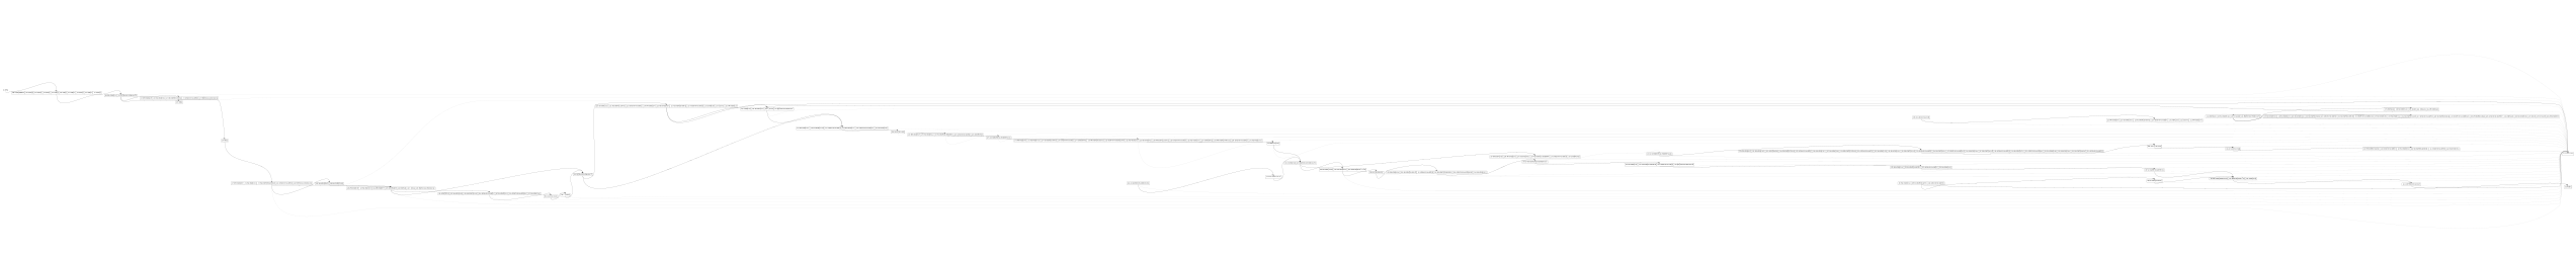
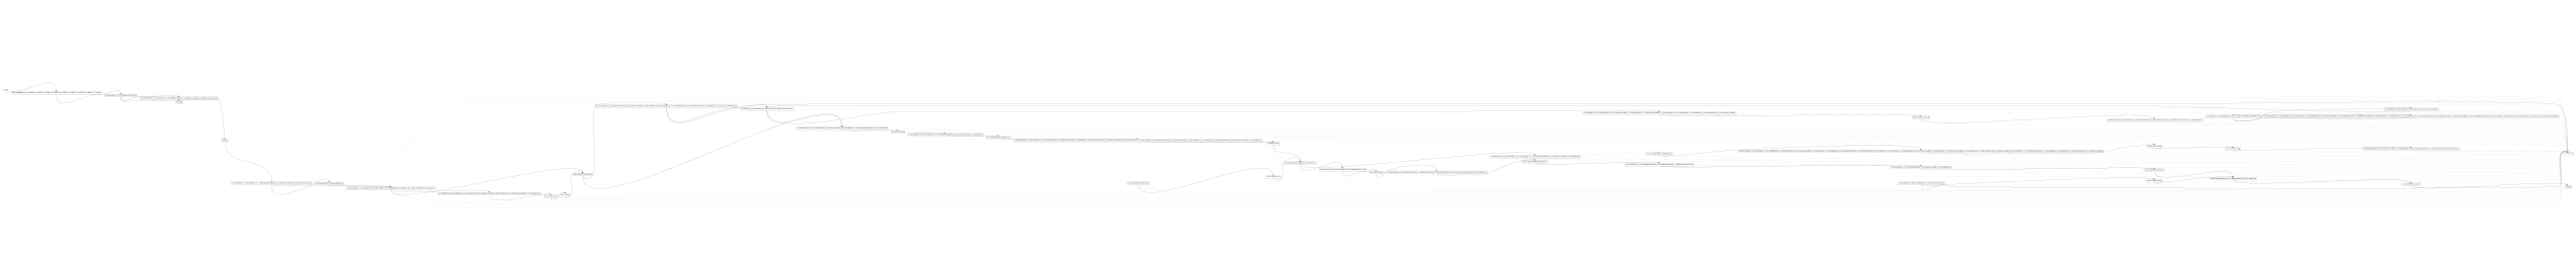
  digraph {
    fontname="Comic Neue"
    rankdir=LR
    node [fontname="Comic Neue" shape=record]
    edge [fontname="Comic Neue" headport=n tailport=s]
    n1 [label=BB_entry86 shape=none]
    n2 [label="{2158: constant[undefined,v1]|2159: vardecl['m']|2160: vardecl['e']|2161: vardecl['f']|2162: vardecl['f']|2163: vardecl['l']|2164: vardecl['k']|2165: vardecl['h']|2166: vardecl['s']|2167: vardecl['p']}"]
    n3 [label="{2168: read-variable['d',v2,-]|2169: if[v2](true-block:760,false-block:759)}"]
    n4 [label="{2171: write-variable[v2,'d']*|2172: read-variable['d',v4,-]|2173: read-property[v4,'params',v3]|2174: \<variable-non-null-undef\>['d']|2175: if[v3](true-block:762,false-block:761)}"]
    n5 [label="{2170: new[v2]}"]
    n6 [label="{2364: exceptional-return}"]
    n7 [label="{2176: new[v3]}"]
    n8 [label="{2177: write-variable[v3,'m']*|2178: read-variable['d',v5,-]|2179: read-property[v5,'includeFields',v4]|2180: \<variable-non-null-undef\>['d']|2181: if[v4](true-block:764,false-block:763)}"]
    n9 [label="{2184: write-variable[v4,'e']*|2185: read-variable['c',v5,-]|2186: write-variable[v5,'f']*|2187: constant[\"object\",v7]|2188: typeof['c',v8]|2189: ==[v7,v8,v6]|2190: if[v6](true-block:765,false-block:768)}"]
    n10 [label="{2182: read-variable['this',v5,-]|2183: read-property[v5,'Bb',v4]}"]
    n11 [label="{2200: if[v6](true-block:769,false-block:777)}"]
    n12 [label="{2191: constant[\"form\",v9]|2192: read-variable['a',v13,-]|2193: read-property[v13,'a',v12]|2194: \<variable-non-null-undef\>['a']|2195: read-property[v12,'v',-]|2196: \<property-non-null-undef\>[v13,'a']|2197: read-variable['c',v14,-]}"]
    n13 [label="{2201: read-variable['c',v11,-]|2202: read-property[v11,'action',v10]|2203: \<variable-non-null-undef\>['c']|2204: write-variable[v10,'f']*|2205: read-variable['e',v15,-]|2206: read-property[v15,'length',v13]|2207: \<variable-non-null-undef\>['e']|2208: constant[1.0,v14]|2209: -[v13,v14,v12]|2210: write-variable[v12,'l']*}"]
    n14 [label="{2262: read-variable['a',v12,-]|2263: read-property[v12,'a',v11]|2264: \<variable-non-null-undef\>['a']|2265: read-property[v11,'c',-]|2266: \<property-non-null-undef\>[v12,'a']|2267: read-variable['g',v13,-]}"]
    n15 [label="{2198: call-a.a.v [v12,'v',v14,v10]}"]
    n16 [label="{2211: constant[0.0,v16]|2212: read-variable['l',v17,-]|2213: \<=[v16,v17,v9]|2214: if[v9](true-block:771,false-block:777)}"]
    n17 [label="{2268: call-a.a.c [v11,'c',v13,v9]}"]
    n18 [label="{2199: ===[v9,v10,v6]}"]
+   n19 [label="{2215: read-variable['a',v22,-]|2216: read-property[v22,'a',v21]|2217: \<variable-non-null-undef\>['a']|2218: read-property[v21,'Db',-]|2219: \<property-non-null-undef\>[v22,'a']|2220: read-variable['c',v23,-]|2221: read-variable['e',v25,-]|2222: read-variable['l',v26,-]|2223: read-property[v25,v26,v24]|2224: \<variable-non-null-undef\>['e']}"]
    n20 [label="{2269: write-variable[v9,'g']*|2270: read-variable['w',v16,-]|2271: read-property[v16,'createElement',-]|2272: \<variable-non-null-undef\>['w']|2273: constant[\"form\",v17]}"]
    n21 [label="{2225: call-a.a.Db [v21,'Db',v23,v24,v19]}"]
    n22 [label="{2226: write-variable[v19,'k']*|2227: read-variable['k',v30,-]|2228: read-property[v30,'length',v28]|2229: \<variable-non-null-undef\>['k']|2230: constant[1.0,v29]|2231: -[v28,v29,v27]|2232: write-variable[v27,'h']*}"]
    n23 [label="{2233: constant[0.0,v31]|2234: read-variable['h',v32,-]|2235: \<=[v31,v32,v18]|2236: if[v18](true-block:775,false-block:776)}"]
    n24 [label="{2237: read-variable['m',v34,-]|2238: read-variable['k',v37,-]|2239: read-variable['h',v38,-]|2240: read-property[v37,v38,v36]|2241: \<variable-non-null-undef\>['k']|2242: read-property[v36,'name',v35]|2243: \<property-non-null-undef\>[v37,v38]|2244: read-variable['k',v40,-]|2245: read-variable['h',v41,-]|2246: read-property[v40,v41,v39]|2247: \<variable-non-null-undef\>['k']|2248: read-property[v39,'value',v33]|2249: \<property-non-null-undef\>[v40,v41]|2250: write-property[v34,v35,v33]|2251: \<variable-non-null-undef\>['m']*|2252: constant[1.0,v42]|2253: read-variable['h',v43,-]|2254: +[v43,v44]|2255: -[v44,v42,v45]|2256: write-variable[v45,'h']}"]
    n25 [label="{2257: constant[1.0,v33]|2258: read-variable['l',v34,-]|2259: +[v34,v35]|2260: -[v35,v33,v36]|2261: write-variable[v36,'l']}"]
    n26 [label="{2274: call-w.createElement [v16,'createElement',v17,v14]}"]
    n27 [label="{2275: write-variable[v14,'s']*|2276: read-variable['s',v20,-]|2277: read-property[v20,'style',v19]|2278: \<variable-non-null-undef\>['s']|2279: constant[\"none\",v18]|2280: write-property[v19,'display',v18]|2281: \<property-non-null-undef\>[v20,'style']*|2282: read-variable['s',v22,-]|2283: read-variable['f',v21,-]|2284: write-property[v22,'action',v21]|2285: \<variable-non-null-undef\>['s']*|2286: read-variable['s',v24,-]|2287: constant[\"post\",v23]|2288: write-property[v24,'method',v23]|2289: \<variable-non-null-undef\>['s']*|2290: read-variable['g',v26,-]}"]
    n28 [label="{2291: begin-for-in[v26,v27]}"]
    n29 [label="{2292: has-next[v27,v28]|2293: if[v28](true-block:784,false-block:792)}"]
    n30 [label="{2294: next-property[v27,v29]|2295: write-variable[v29,'p']|2296: read-variable['w',v32,-]|2297: read-property[v32,'createElement',-]|2298: \<variable-non-null-undef\>['w']|2299: constant[\"input\",v33]}"]
    n31 [label="{2335: read-variable['b',v31,v30]|2336: read-variable['m',v32,-]|2337: function-expr[function ( a b ),v33]}"]
    n32 [label="{2300: call-w.createElement [v32,'createElement',v33,v30]}"]
    n33 [label="{2338: call-b [v30,v31,v32,v33,-]*}"]
    n34 [label="{2301: write-variable[v30,'c']|2302: read-variable['c',v35,-]|2303: constant[\"hidden\",v34]|2304: write-property[v35,'type',v34]|2305: \<variable-non-null-undef\>['c']|2306: read-variable['c',v37,-]|2307: read-variable['p',v36,-]|2308: write-property[v37,'name',v36]|2309: \<variable-non-null-undef\>['c']|2310: read-variable['c',v39,-]|2311: read-variable['a',v42,-]|2312: read-property[v42,'a',v41]|2313: \<variable-non-null-undef\>['a']|2314: read-property[v41,'jb',-]|2315: \<property-non-null-undef\>[v42,'a']|2316: read-variable['a',v46,-]|2317: read-property[v46,'a',v45]|2318: \<variable-non-null-undef\>['a']|2319: read-property[v45,'c',-]|2320: \<property-non-null-undef\>[v46,'a']|2321: read-variable['g',v48,-]|2322: read-variable['p',v49,-]|2323: read-property[v48,v49,v47]|2324: \<variable-non-null-undef\>['g']}"]
    n35 [label="{2339: read-variable['w',v36,-]|2340: read-property[v36,'body',v35]|2341: \<variable-non-null-undef\>['w']|2342: read-property[v35,'appendChild',-]|2343: \<property-non-null-undef\>[v36,'body']|2344: read-variable['s',v37,-]}"]
    n36 [label="{2325: call-a.a.c [v45,'c',v47,v43]}"]
    n37 [label="{2326: call-a.a.jb [v41,'jb',v43,v38]}"]
    n38 [label="{2327: write-property[v39,'value',v38]|2328: \<variable-non-null-undef\>['c']|2329: read-variable['s',v51,-]|2330: read-property[v51,'appendChild',-]|2331: \<variable-non-null-undef\>['s']|2332: read-variable['c',v52,-]}"]
    n39 [label="{2333: call-s.appendChild [v51,'appendChild',v52,-]}"]
    n40 [label="{2334: end-for-in(begin-node:2291)}"]
    n41 [label="{2345: call-w.body.appendChild [v35,'appendChild',v37,-]*}"]
    n42 [label="{2346: read-variable['d',v39,-]|2347: read-property[v39,'submitter',v38]|2348: \<variable-non-null-undef\>['d']|2349: if[v38](true-block:797,false-block:798)}"]
    n43 [label="{2350: read-variable['d',v41,-]|2351: read-property[v41,'submitter',-]|2352: \<variable-non-null-undef\>['d']|2353: read-variable['s',v42,-]}"]
    n44 [label="{2357: call-d.submitter [v41,'submitter',v42,-]}"]
    n45 [label="{2354: read-variable['s',v41,-]|2355: read-property[v41,'submit',-]|2356: \<variable-non-null-undef\>['s']}"]
    n46 [label="{2358: call-s.submit [v41,'submit',-]}"]
    n47 [label="{2359: read-variable['setTimeout',v41,v40]|2360: function-expr[function ( ),v42]|2361: constant[0.0,v43]}"]
    n48 [label="{2362: call-setTimeout [v40,v41,v42,v43,-]*}"]
    n49 [label="{2363: return[v1]}"]
    n1 -> n2 [headlabel="    757"]
    n2 -> n3 [headlabel="      758"]
    n3 -> n4 [headlabel="      760"]
    n3 -> n5 [headlabel="      759"]
    n3 -> n6 [color=gray headlabel="      804"]
    n4 -> n6 [color=gray]
    n4 -> n7 [headlabel="      761"]
    n7 -> n8
    n8 -> n6 [color=gray]
    n8 -> n9 [headlabel="      764"]
    n8 -> n10 [headlabel="      763"]
    n9 -> n6 [color=gray]
    n9 -> n11 [headlabel="      768"]
    n9 -> n12 [headlabel="      765"]
    n10 -> n6 [color=gray]
    n10 -> n9
    n11 -> n13 [headlabel="      769"]
    n11 -> n14 [headlabel="      777"]
    n12 -> n6 [color=gray]
    n12 -> n15 [headlabel="      766"]
    n13 -> n6 [color=black]
    n13 -> n16 [headlabel="      770"]
    n14 -> n6 [color=gray]
    n14 -> n17 [headlabel="      778"]
    n15 -> n6 [color=gray]
    n15 -> n18 [headlabel="      767"]
    n16 -> n6 [color=gray]
    n16 -> n14
+   n16 -> n19 [headlabel="      771"]
    n17 -> n6 [color=gray]
    n17 -> n20 [headlabel="      779"]
    n18 -> n6 [color=gray]
    n18 -> n11
+   n19 -> n6 [color=gray]
+   n19 -> n21 [headlabel="      772"]
    n20 -> n6 [color=gray]
    n20 -> n26 [headlabel="      780"]
    n21 -> n6 [color=gray]
    n21 -> n22 [headlabel="      773"]
    n22 -> n6 [color=gray]
    n22 -> n23 [color=gray headlabel="      774"]
    n23 -> n6 [color=gray]
    n23 -> n24 [headlabel="      775"]
    n23 -> n25 [headlabel="      776"]
    n24 -> n6 [color=gray]
    n24 -> n23
    n25 -> n6 [color=gray]
    n25 -> n16
    n26 -> n6 [color=gray]
    n26 -> n27 [headlabel="      781"]
    n27 -> n6 [color=gray]
    n27 -> n28 [headlabel="      782"]
    n28 -> n6 [color=gray]
    n28 -> n29 [headlabel="      783"]
    n29 -> n30 [headlabel="      784"]
    n29 -> n31 [headlabel="      792"]
    n30 -> n6 [color=gray]
    n30 -> n32 [color=gray headlabel="      785"]
    n31 -> n6 [color=gray]
    n31 -> n33 [headlabel="      793"]
    n32 -> n6 [color=gray]
    n32 -> n34 [headlabel="      786"]
    n33 -> n6 [color=gray]
    n33 -> n35 [headlabel="      794"]
    n34 -> n6 [color=gray]
    n34 -> n36 [headlabel="      787"]
    n35 -> n6 [color=gray]
    n35 -> n41 [headlabel="      795"]
    n36 -> n6 [color=gray]
    n36 -> n37 [headlabel="      788"]
    n37 -> n38 [headlabel="      789"]
    n38 -> n6 [color=gray]
    n39 -> n6 [color=gray]
    n39 -> n40 [headlabel="      791"]
    n40 -> n29
    n41 -> n6 [color=gray]
    n41 -> n42 [headlabel="      796"]
    n42 -> n6 [color=gray]
    n42 -> n43 [headlabel="      797"]
    n43 -> n6 [color=gray]
    n43 -> n44 [headlabel="      799"]
    n44 -> n6 [color=gray]
    n44 -> n47 [headlabel="      801"]
    n45 -> n6 [color=black]
    n45 -> n46 [headlabel="      800"]
    n46 -> n6 [color=gray]
    n46 -> n47
    n47 -> n6 [color=gray]
    n47 -> n48 [headlabel="      802"]
    n48 -> n6 [color=gray]
    n48 -> n49 [headlabel="      803"]
  }
